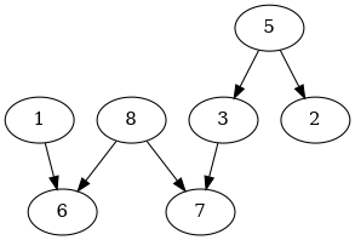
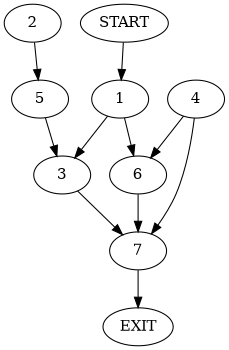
  digraph {
+   n1 [label=START]
    1
    3
    6
+   n5 [label=EXIT]
    2
    5
    7
-   4 [label=8]
+   4
+   n1 -> 1
+   1 -> 3
    1 -> 6
    3 -> 7
-   5 -> 2
+   6 -> 7
+   2 -> 5
    5 -> 3
+   7 -> n5
    4 -> 6
    4 -> 7
  }
